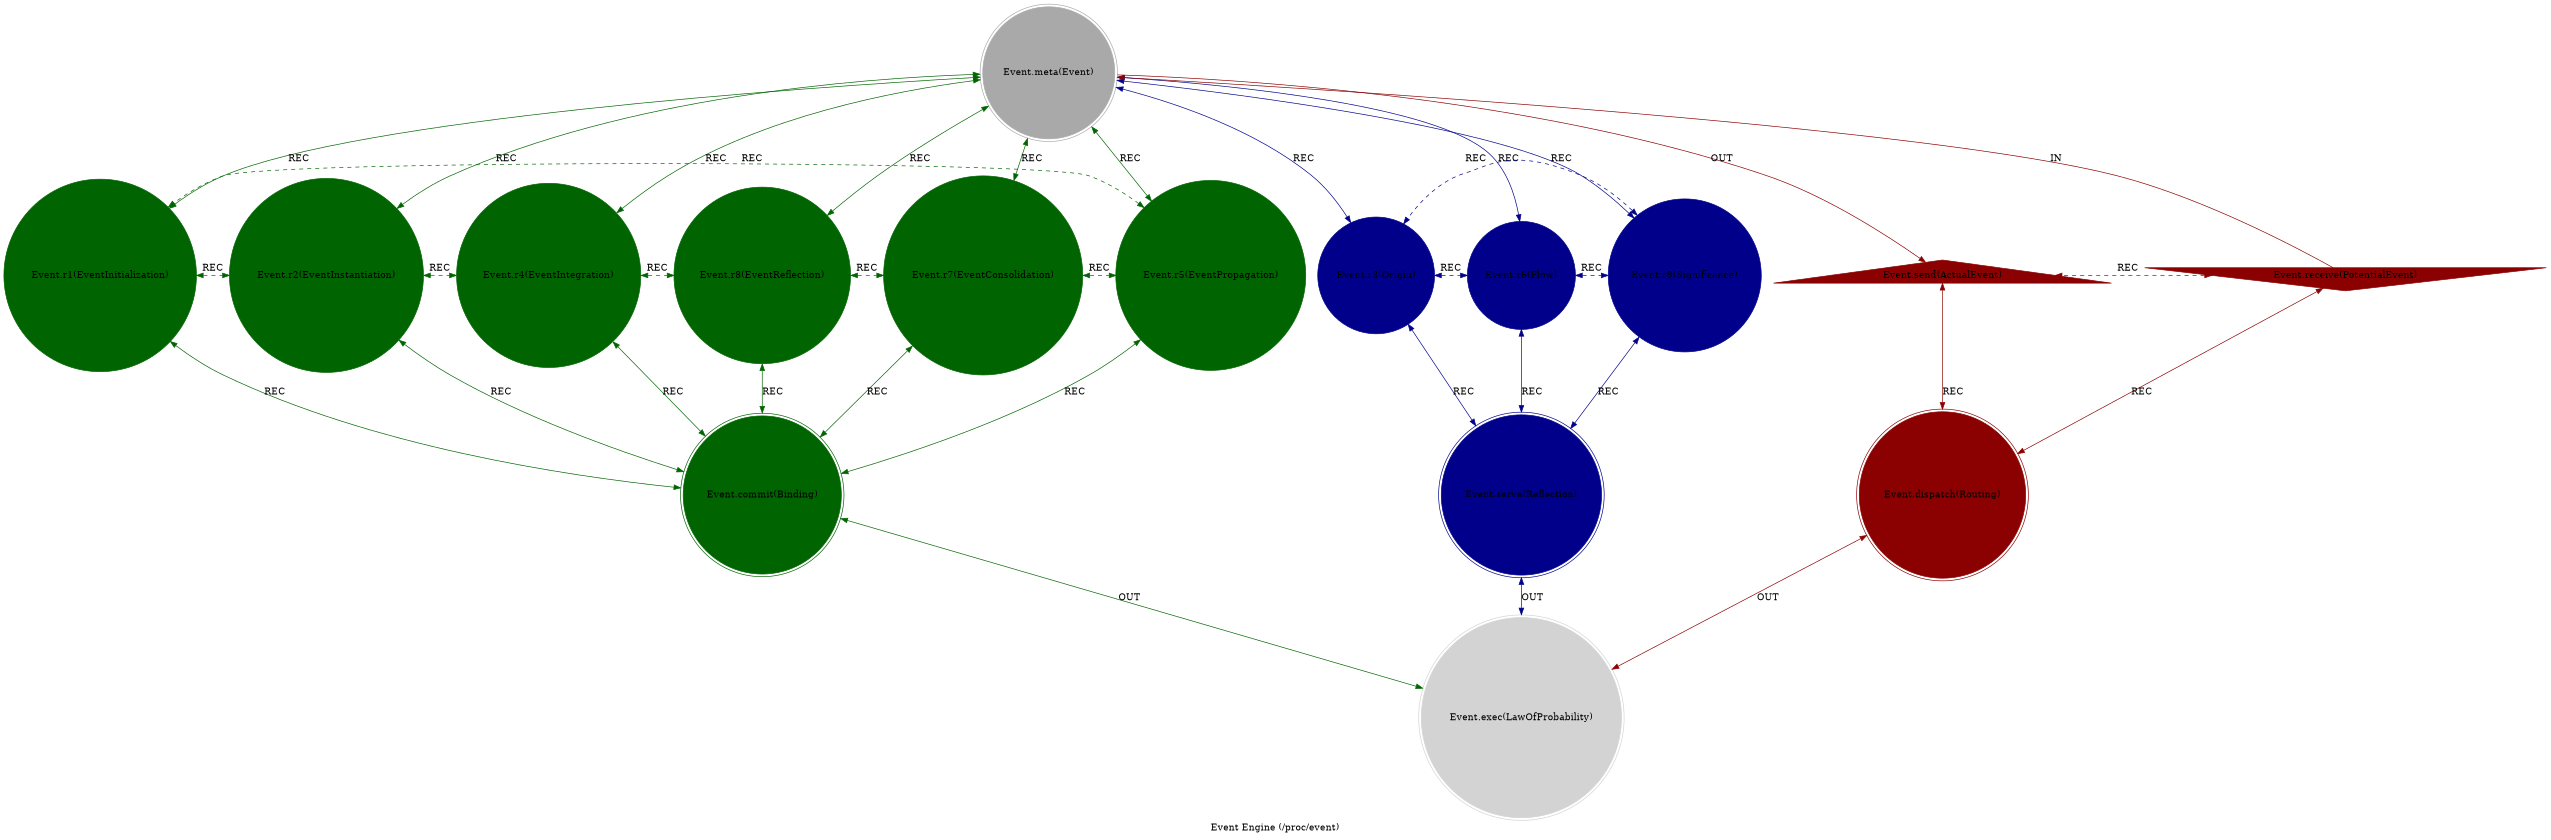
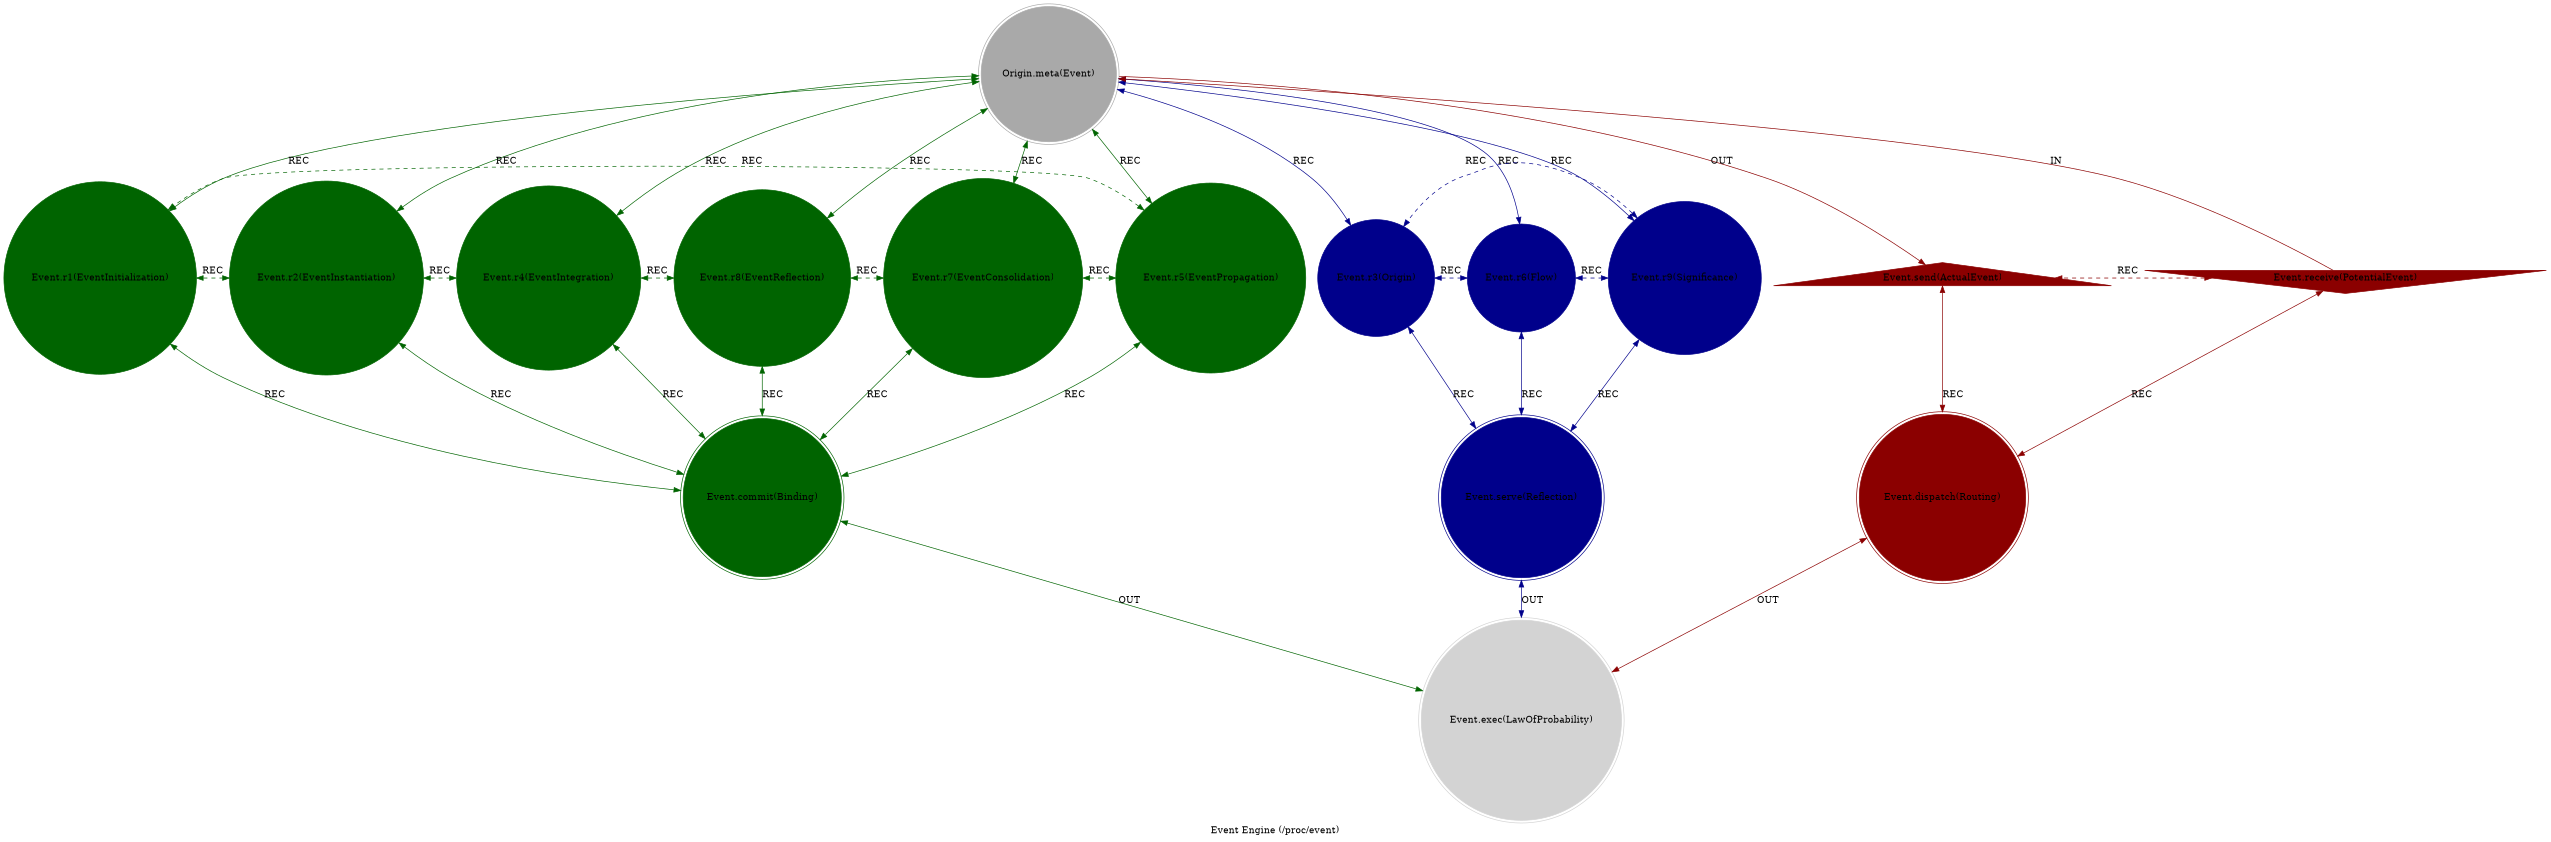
  strict digraph {
    color=lightgray
    label="Event Engine (/proc/event)"
    style=filled
    node [color=darkgreen shape=circle style=filled]
    edge [color=darkgreen dir=both]
-   n1 [color=darkgray label="Event.meta(Event)" shape=doublecircle]
+   n1 [color=darkgray label="Origin.meta(Event)" shape=doublecircle]
    n2 [label="Event.r1(EventInitialization)"]
    n3 [label="Event.r2(EventInstantiation)"]
    n4 [label="Event.r4(EventIntegration)"]
    n5 [label="Event.r8(EventReflection)"]
    n6 [label="Event.r7(EventConsolidation)"]
    n7 [label="Event.r5(EventPropagation)"]
    n8 [color=darkblue label="Event.r3(Origin)"]
    n9 [color=darkblue label="Event.r6(Flow)"]
    n10 [color=darkblue label="Event.r9(Significance)"]
    n11 [color=darkred label="Event.send(ActualEvent)" shape=triangle]
    n12 [label="Event.commit(Binding)" shape=doublecircle]
    n13 [color=darkblue label="Event.serve(Reflection)" shape=doublecircle]
    n14 [color=darkred label="Event.receive(PotentialEvent)" shape=invtriangle]
    n15 [color=darkred label="Event.dispatch(Routing)" shape=doublecircle]
    n16 [color=lightgray label="Event.exec(LawOfProbability)" shape=doublecircle]
    n1 -> n2 [label=REC]
    n1 -> n3 [label=REC]
    n1 -> n4 [label=REC]
    n1 -> n5 [label=REC]
    n1 -> n6 [label=REC]
    n1 -> n7 [label=REC]
    n1 -> n8 [color=darkblue label=REC]
    n1 -> n9 [color=darkblue label=REC]
    n1 -> n10 [color=darkblue label=REC]
    n1 -> n11 [color=darkred label=OUT dir=""]
    n2 -> n3 [constraint=false label=REC style=dashed]
    n2 -> n12 [label=REC]
    n3 -> n4 [constraint=false label=REC style=dashed]
    n3 -> n12 [label=REC]
    n4 -> n5 [constraint=false label=REC style=dashed]
    n4 -> n12 [label=REC]
    n5 -> n6 [constraint=false label=REC style=dashed]
    n5 -> n12 [label=REC]
    n6 -> n7 [constraint=false label=REC style=dashed]
    n6 -> n12 [label=REC]
    n7 -> n2 [constraint=false label=REC style=dashed]
    n7 -> n12 [label=REC]
    n8 -> n9 [color=darkblue constraint=false label=REC style=dashed]
    n8 -> n13 [color=darkblue label=REC]
    n9 -> n10 [color=darkblue constraint=false label=REC style=dashed]
    n9 -> n13 [color=darkblue label=REC]
    n10 -> n8 [color=darkblue constraint=false label=REC style=dashed]
    n10 -> n13 [color=darkblue label=REC]
    n11 -> n15 [color=darkred label=REC]
    n12 -> n16 [label=OUT]
    n13 -> n16 [color=darkblue label=OUT]
    n14 -> n1 [color=darkred constraint=false label=IN dir=""]
    n14 -> n11 [color=darkred constraint=false label=REC style=dashed]
    n14 -> n15 [color=darkred label=REC]
    n15 -> n16 [color=darkred label=OUT]
  }
